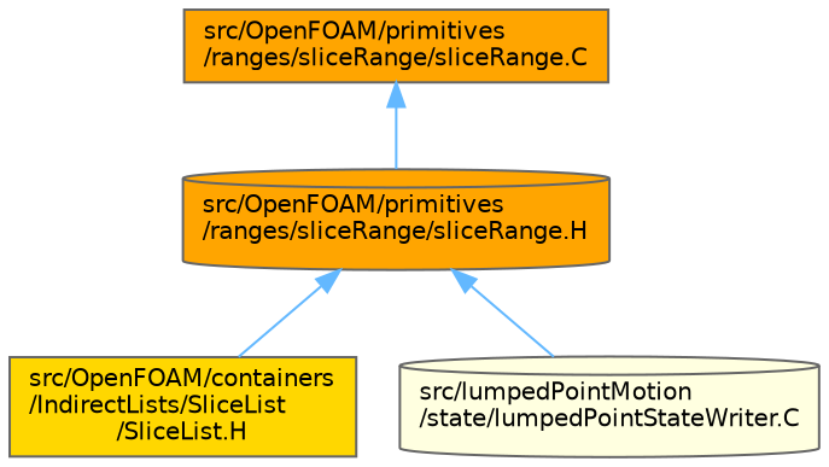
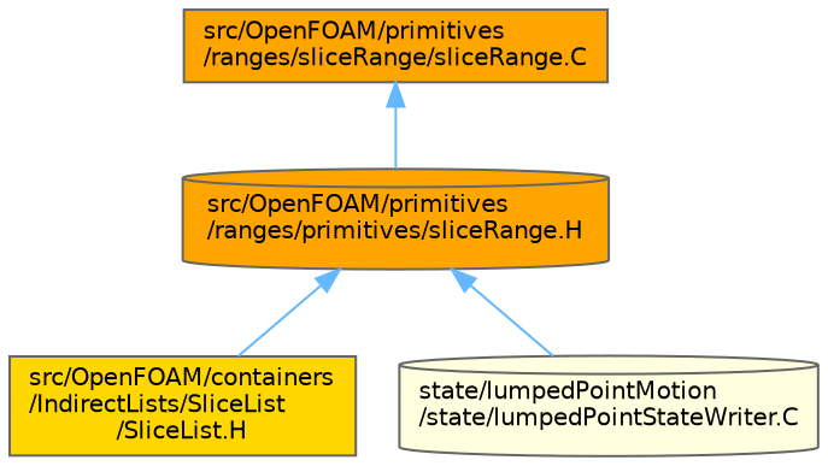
  digraph {
    node [color=grey40 fillcolor=orange fontname=Helvetica fontsize=10 shape=cylinder style=filled]
    edge [color=steelblue1 dir=back fontname=Helvetica fontsize=10 labelfontname=Helvetica labelfontsize=10 style=solid]
-   n1 [color=gray40 fontcolor=black height=0.2 label="src/OpenFOAM/primitives\l/ranges/sliceRange/sliceRange.H" width=0.4]
+   n1 [color=gray40 fontcolor=black height=0.2 label="src/OpenFOAM/primitives\l/ranges/primitives/sliceRange.H" width=0.4]
    n2 [fillcolor=gold height=0.2 label="src/OpenFOAM/containers\l/IndirectLists/SliceList\l/SliceList.H" shape=box width=0.4]
-   n3 [fillcolor=lightyellow height=0.2 label="src/lumpedPointMotion\l/state/lumpedPointStateWriter.C" width=0.4]
+   n3 [fillcolor=lightyellow height=0.2 label="state/lumpedPointMotion\l/state/lumpedPointStateWriter.C" width=0.4]
    n4 [height=0.2 label="src/OpenFOAM/primitives\l/ranges/sliceRange/sliceRange.C" shape=box width=0.4]
    n1 -> n2
    n1 -> n3
    n4 -> n1
  }
